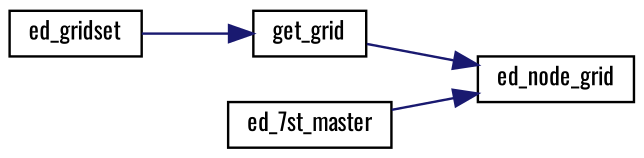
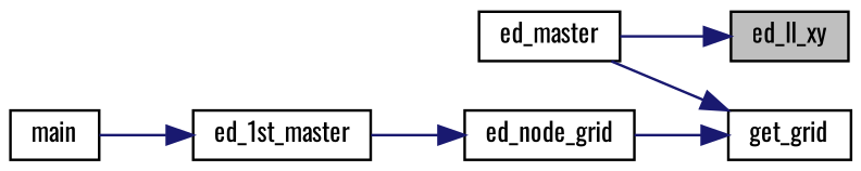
  digraph {
    fontname=Oswald
    rankdir=RL
    node [color=black fillcolor=white fontname=Oswald fontsize=10 shape=record style=filled]
    edge [color=midnightblue dir=back fontname=Oswald fontsize=10 labelfontname=Helvetica labelfontsize=10 style=solid]
-   n2 [height=0.2 label=ed_gridset width=0.4]
+   n1 [fillcolor=grey75 fontcolor=black height=0.2 label=ed_ll_xy width=0.4]
+   n2 [height=0.2 label=ed_master width=0.4]
    n3 [height=0.2 label=get_grid width=0.4]
    n4 [height=0.2 label=ed_node_grid width=0.4]
-   n5 [height=0.2 label=ed_7st_master width=0.4]
+   n5 [height=0.2 label=ed_1st_master width=0.4]
+   n6 [height=0.2 label=main width=0.4]
+   n1 -> n2
    n3 -> n2
-   n4 -> n3
+   n3 -> n4
    n4 -> n5
+   n5 -> n6
  }
